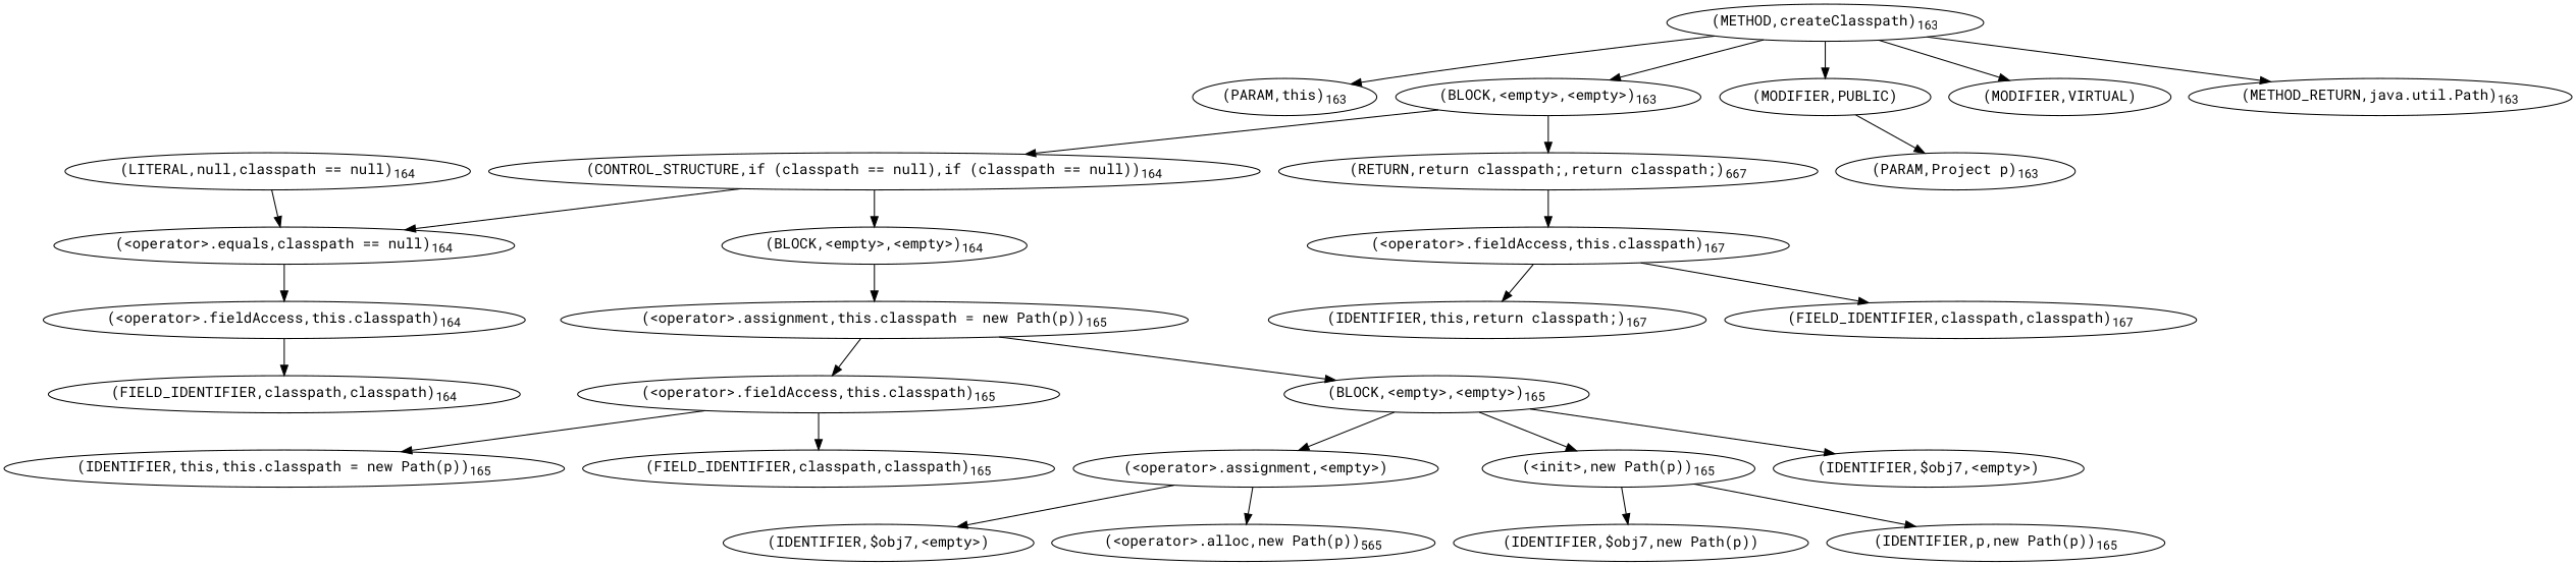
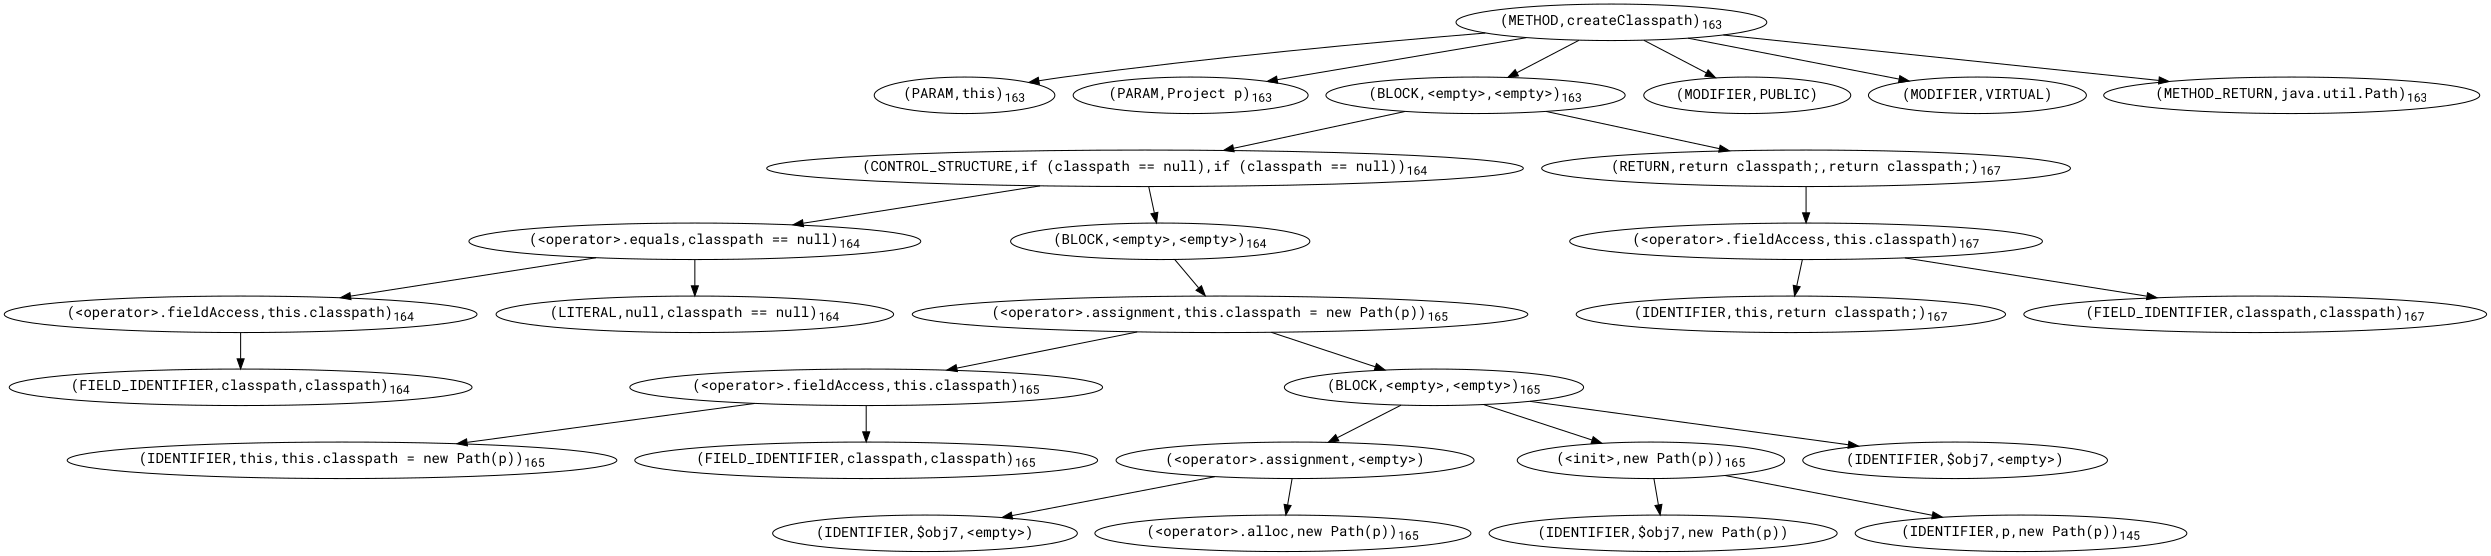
  digraph {
    fontname="Roboto Mono"
    node [fontname="Roboto Mono"]
    edge [fontname="Roboto Mono"]
    n1 [label=<(METHOD,createClasspath)<SUB>163</SUB>>]
    n2 [label=<(PARAM,this)<SUB>163</SUB>>]
    n3 [label=<(PARAM,Project p)<SUB>163</SUB>>]
    n4 [label=<(BLOCK,&lt;empty&gt;,&lt;empty&gt;)<SUB>163</SUB>>]
    n5 [label=<(MODIFIER,PUBLIC)>]
    n6 [label=<(MODIFIER,VIRTUAL)>]
    n7 [label=<(METHOD_RETURN,java.util.Path)<SUB>163</SUB>>]
    n8 [label=<(CONTROL_STRUCTURE,if (classpath == null),if (classpath == null))<SUB>164</SUB>>]
-   n9 [label=<(RETURN,return classpath;,return classpath;)<SUB>667</SUB>>]
+   n9 [label=<(RETURN,return classpath;,return classpath;)<SUB>167</SUB>>]
    n10 [label=<(&lt;operator&gt;.equals,classpath == null)<SUB>164</SUB>>]
    n11 [label=<(BLOCK,&lt;empty&gt;,&lt;empty&gt;)<SUB>164</SUB>>]
    n12 [label=<(&lt;operator&gt;.fieldAccess,this.classpath)<SUB>167</SUB>>]
    n13 [label=<(&lt;operator&gt;.fieldAccess,this.classpath)<SUB>164</SUB>>]
    n14 [label=<(LITERAL,null,classpath == null)<SUB>164</SUB>>]
    n15 [label=<(&lt;operator&gt;.assignment,this.classpath = new Path(p))<SUB>165</SUB>>]
    n16 [label=<(FIELD_IDENTIFIER,classpath,classpath)<SUB>164</SUB>>]
    n17 [label=<(&lt;operator&gt;.fieldAccess,this.classpath)<SUB>165</SUB>>]
    n18 [label=<(BLOCK,&lt;empty&gt;,&lt;empty&gt;)<SUB>165</SUB>>]
    n19 [label=<(IDENTIFIER,this,this.classpath = new Path(p))<SUB>165</SUB>>]
    n20 [label=<(FIELD_IDENTIFIER,classpath,classpath)<SUB>165</SUB>>]
    n21 [label=<(&lt;operator&gt;.assignment,&lt;empty&gt;)>]
    n22 [label=<(&lt;init&gt;,new Path(p))<SUB>165</SUB>>]
    n23 [label=<(IDENTIFIER,$obj7,&lt;empty&gt;)>]
    n24 [label=<(IDENTIFIER,$obj7,&lt;empty&gt;)>]
-   n25 [label=<(&lt;operator&gt;.alloc,new Path(p))<SUB>565</SUB>>]
+   n25 [label=<(&lt;operator&gt;.alloc,new Path(p))<SUB>165</SUB>>]
    n26 [label=<(IDENTIFIER,$obj7,new Path(p))>]
-   n27 [label=<(IDENTIFIER,p,new Path(p))<SUB>165</SUB>>]
+   n27 [label=<(IDENTIFIER,p,new Path(p))<SUB>145</SUB>>]
    n28 [label=<(IDENTIFIER,this,return classpath;)<SUB>167</SUB>>]
    n29 [label=<(FIELD_IDENTIFIER,classpath,classpath)<SUB>167</SUB>>]
    n1 -> n2
-   n5 -> n3
+   n1 -> n3
    n1 -> n4
    n1 -> n5
    n1 -> n6
    n1 -> n7
    n4 -> n8
    n4 -> n9
    n8 -> n10
    n8 -> n11
    n9 -> n12
    n10 -> n13
-   n14 -> n10
+   n10 -> n14
    n11 -> n15
    n12 -> n28
    n12 -> n29
    n13 -> n16
    n15 -> n17
    n15 -> n18
    n17 -> n19
    n17 -> n20
    n18 -> n21
    n18 -> n22
    n18 -> n23
    n21 -> n24
    n21 -> n25
    n22 -> n26
    n22 -> n27
  }
